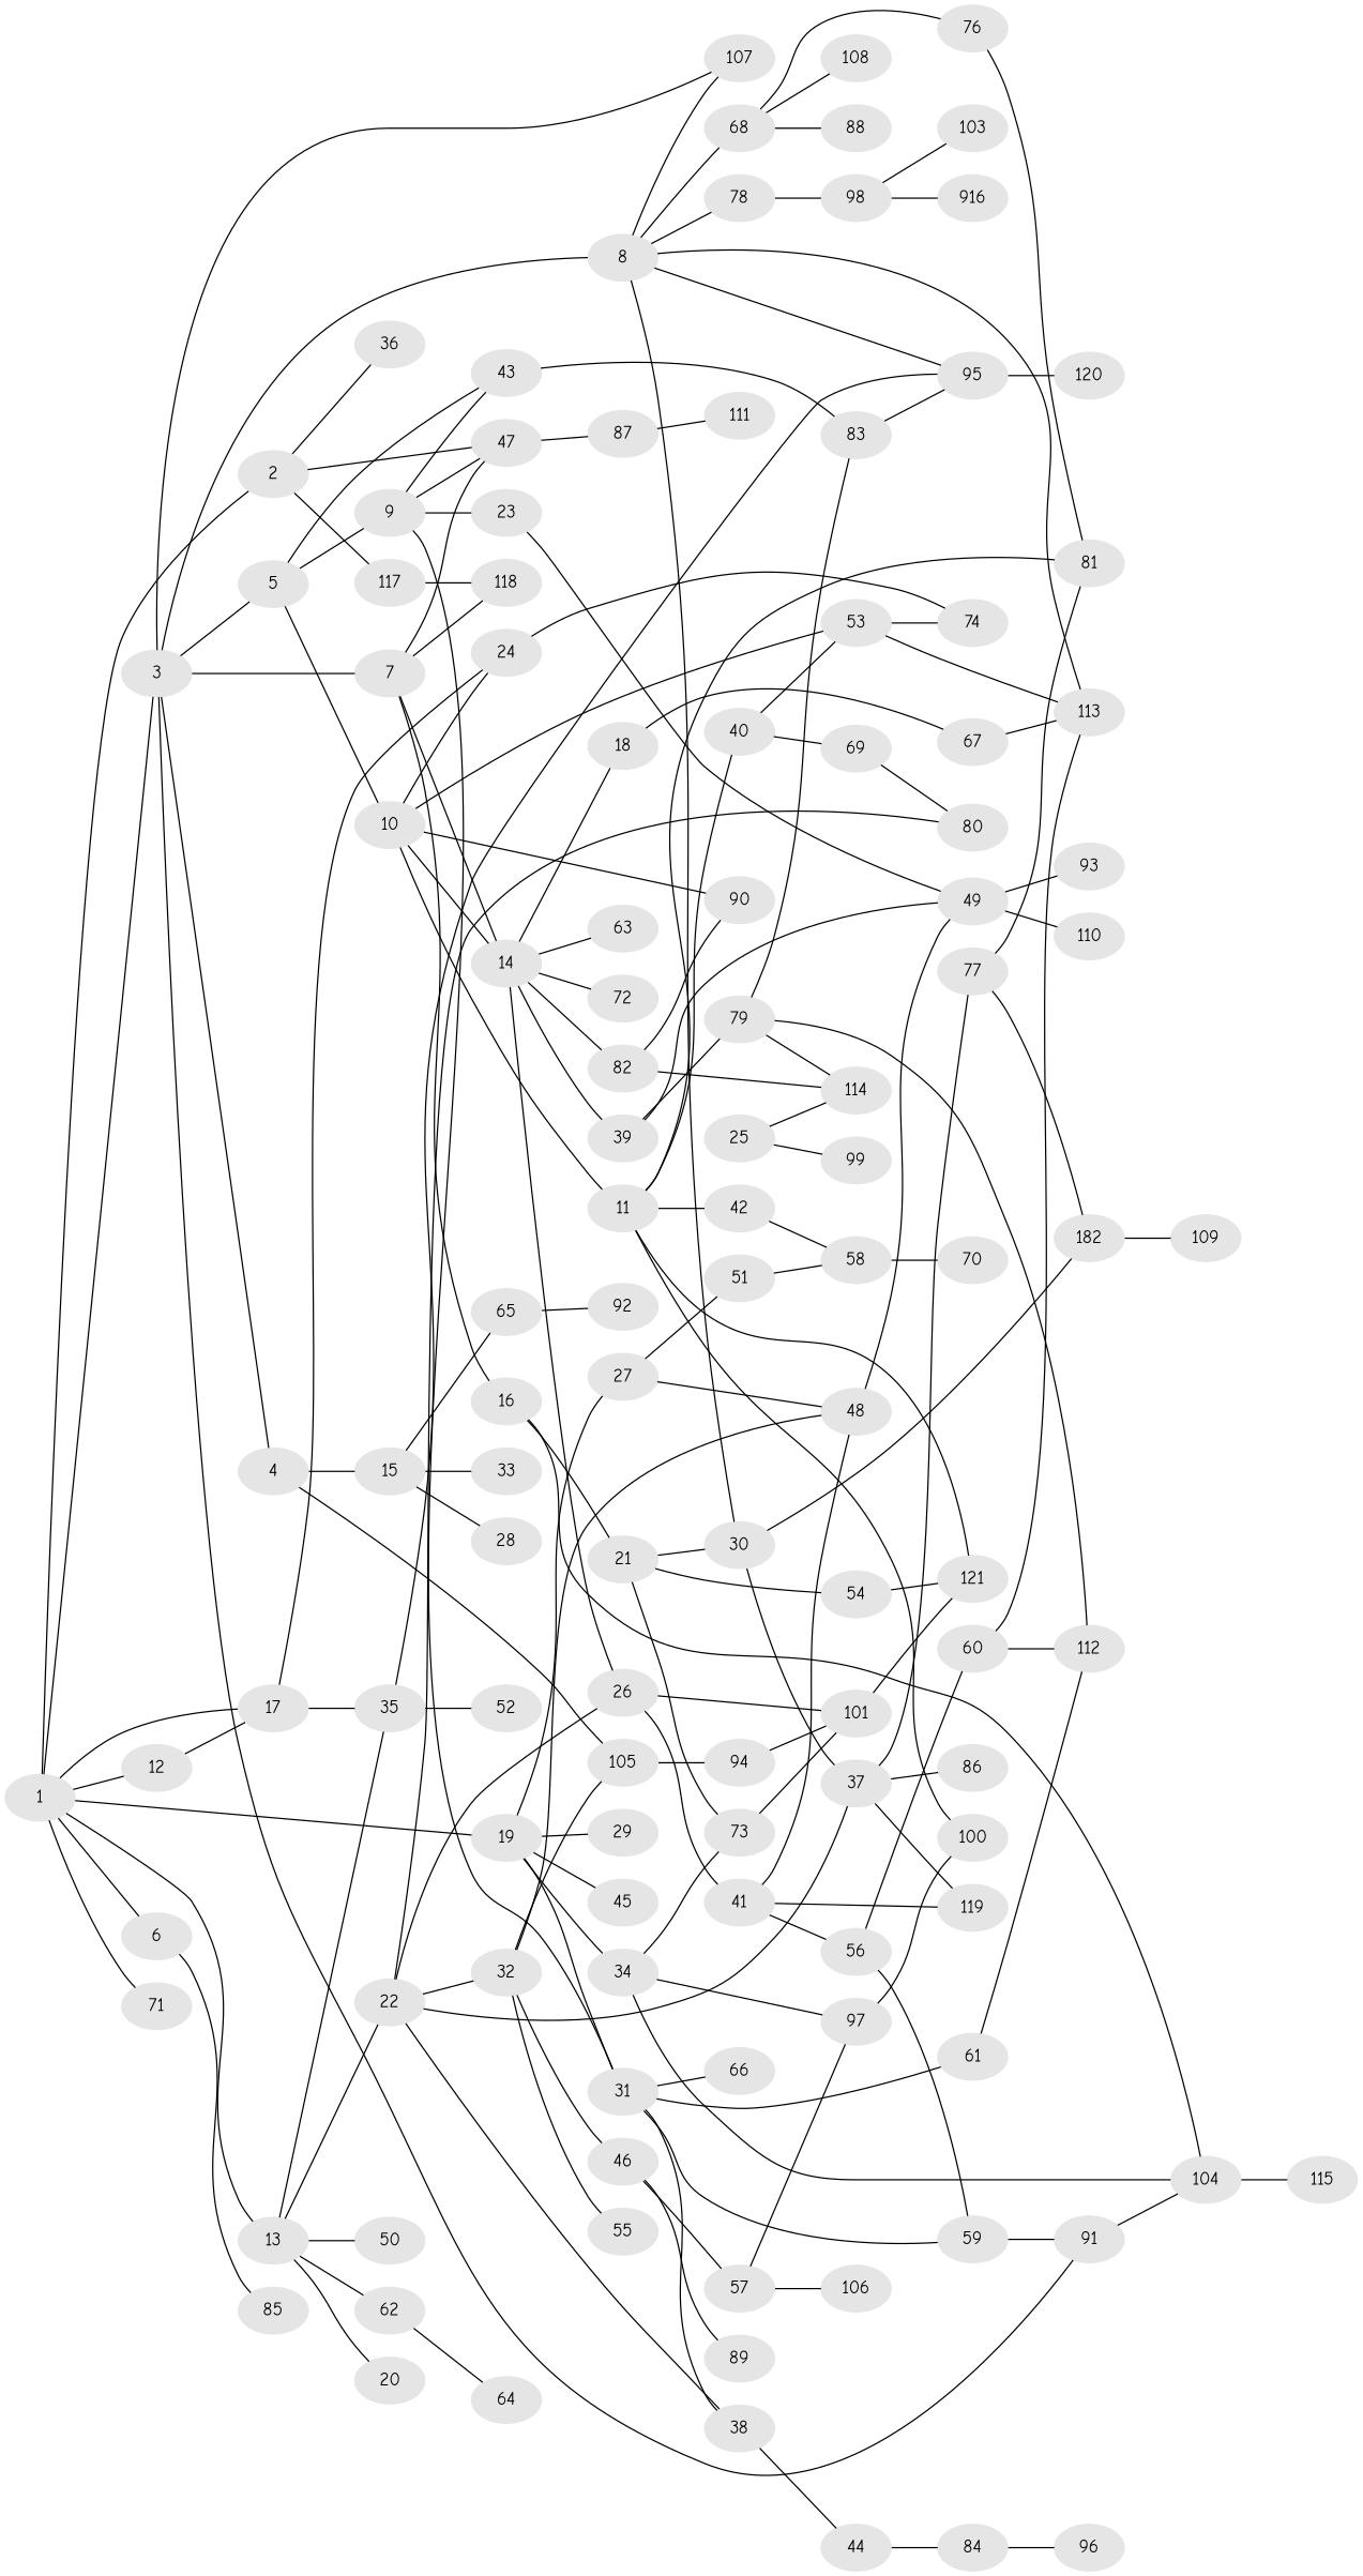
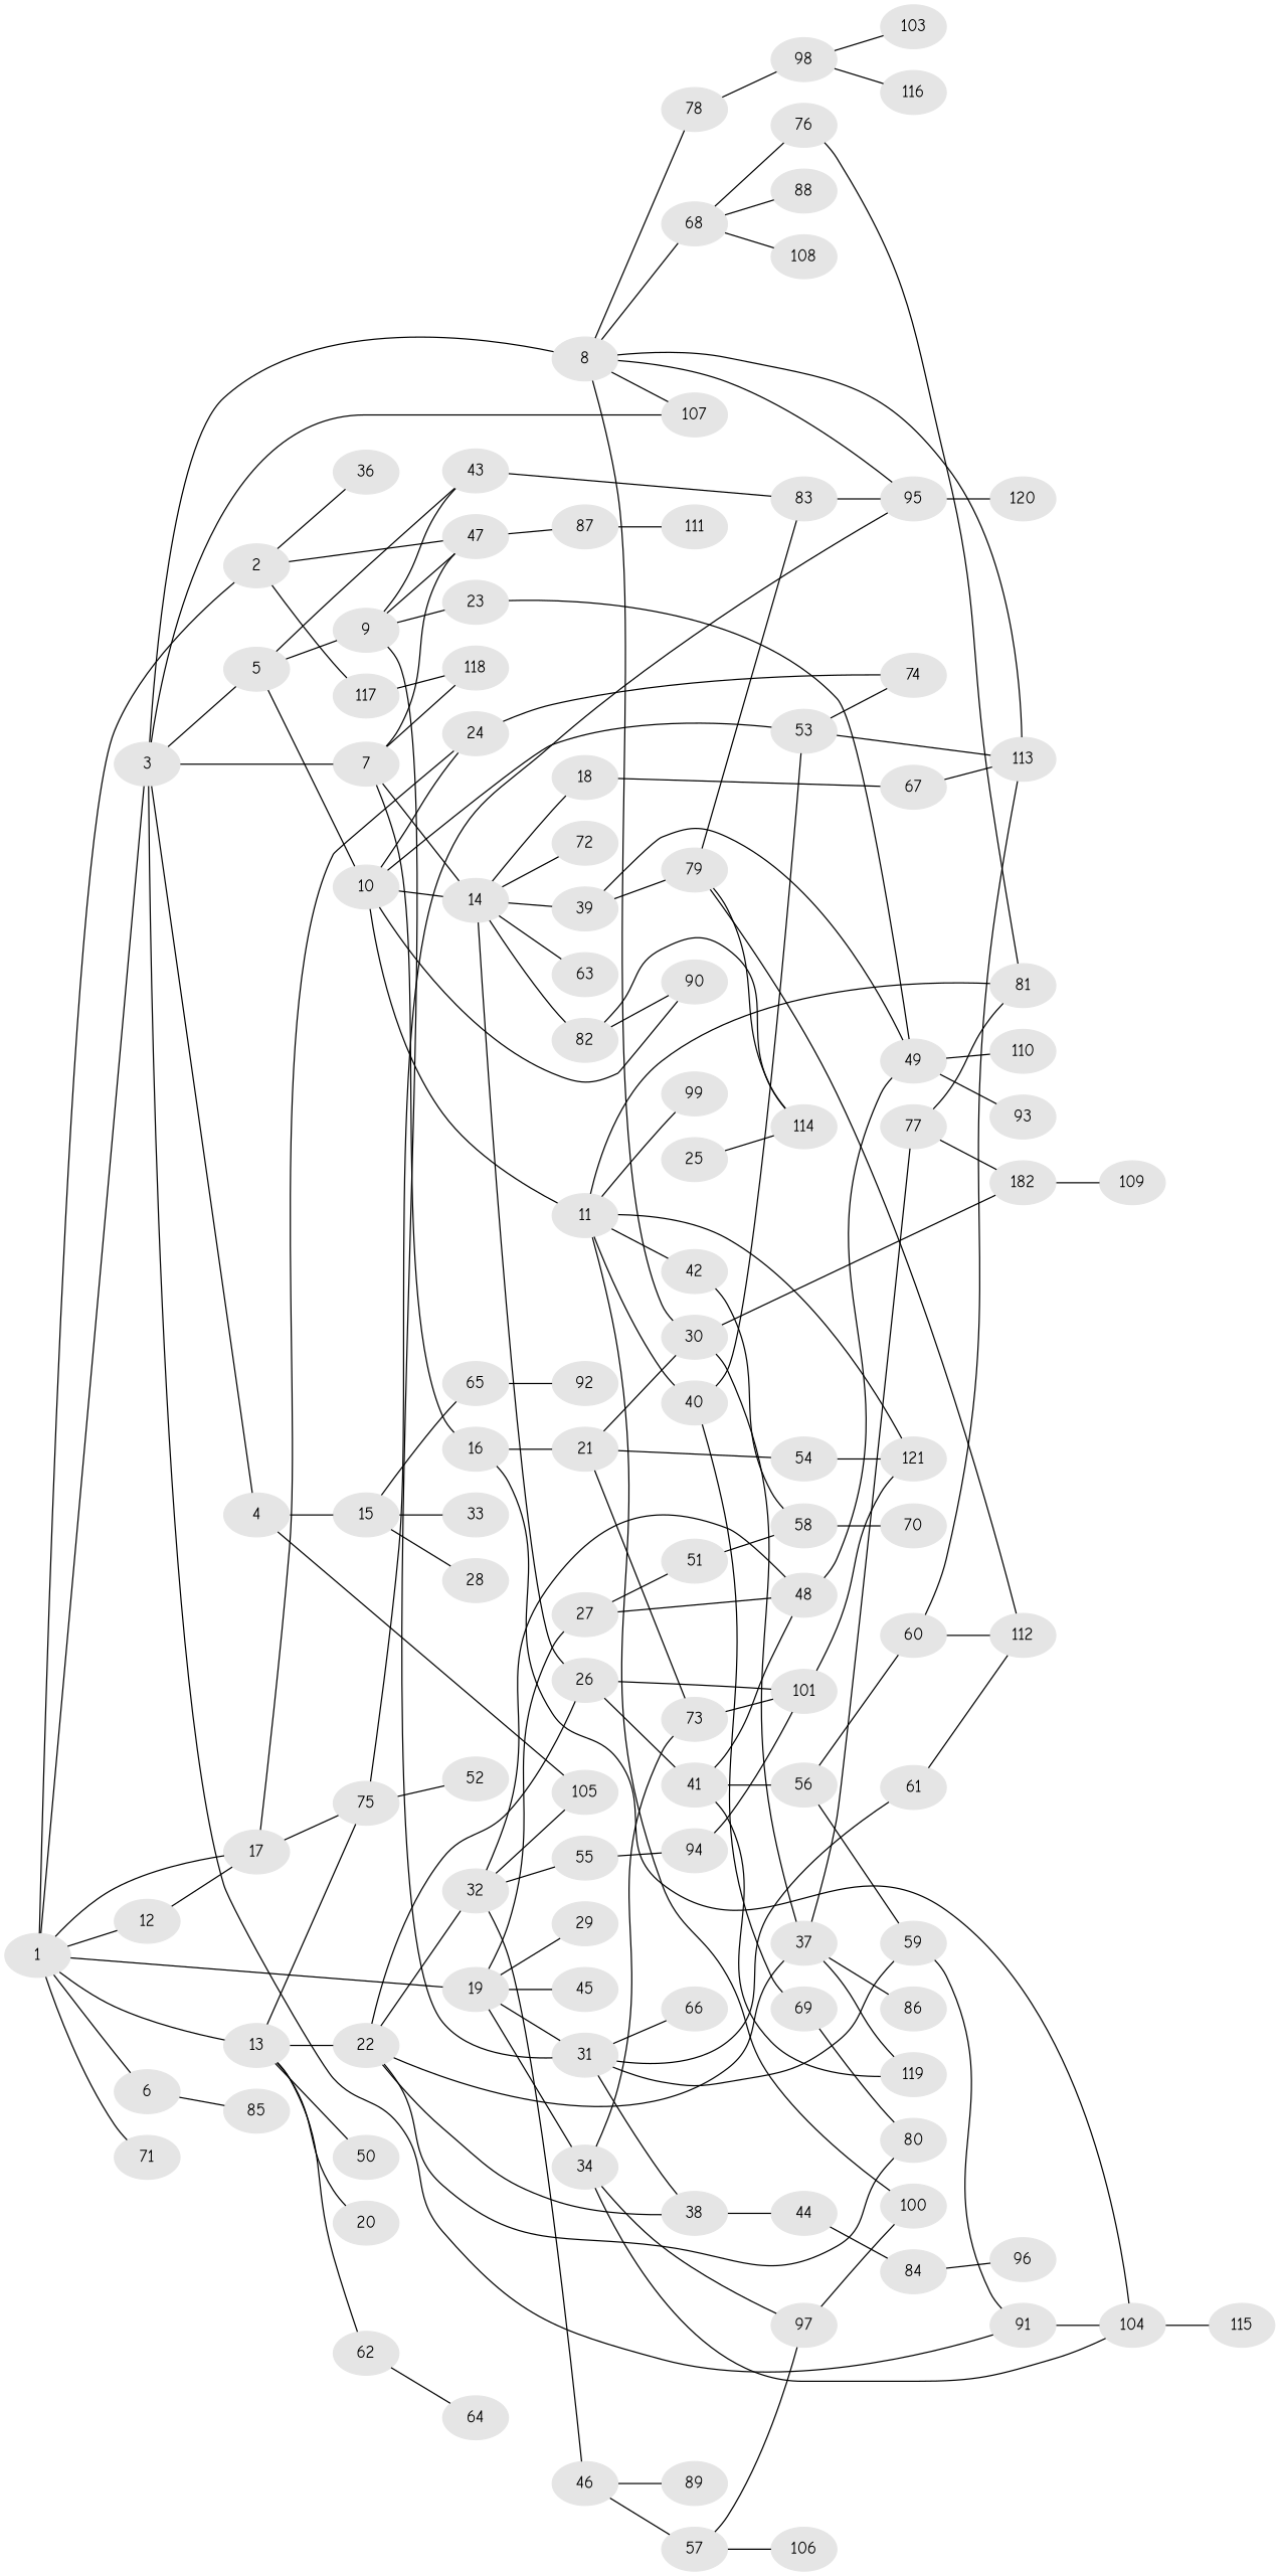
  graph {
    fontname="Comic Neue"
    rankdir=LR
    node [color=gray90 fontname="Comic Neue" style=filled]
    edge [fontname="Comic Neue"]
    1
    2
    3
    6
    12
    13
    17
    19
    71
    36
    47
    117
    4
    5
    7
    8
    91
    107
    85
    20
    22
-   35
+   35 [label=75]
    50
    62
    24
    31
    27
    29
    34
    45
    87
    118
    15
    105
    9
    10
    43
    14
    16
    30
    68
    78
    95
    113
    104
    28
    33
    65
    23
    11
    53
    90
    83
    18
    26
    39
    63
    72
    82
    21
    37
    n62 [label=182]
    76
    88
    108
    98
    120
    49
    25
    114
    38
    59
    61
    66
    40
    42
    81
    99
    100
    121
    74
    69
    58
    32
    80
    52
    64
    67
    41
    101
    79
    92
    54
    73
    115
    48
    51
    97
    46
    55
    77
    86
    119
    44
    93
    110
    56
    109
    112
    57
    89
    94
    84
    60
    70
    96
    106
    111
    103
-   116 [label=916]
+   116
    1 -- 2
    1 -- 3
    1 -- 6
    1 -- 12
    1 -- 13
    1 -- 17
    1 -- 19
    1 -- 71
    2 -- 36
    2 -- 47
    2 -- 117
    3 -- 4
    3 -- 5
    3 -- 7
    3 -- 8
    3 -- 91
    3 -- 107
    6 -- 85
    12 -- 17
    13 -- 20
    13 -- 22
    13 -- 35
    13 -- 50
    13 -- 62
    17 -- 35
    17 -- 24
    19 -- 31
    19 -- 27
    19 -- 29
    19 -- 34
    19 -- 45
    47 -- 87
    117 -- 118
    4 -- 15
    4 -- 105
    5 -- 9
    5 -- 10
    5 -- 43
    7 -- 47
    7 -- 118
    7 -- 14
    7 -- 16
    8 -- 107
    8 -- 30
    8 -- 68
    8 -- 78
    8 -- 95
    8 -- 113
    91 -- 104
    22 -- 26
    22 -- 37
    22 -- 38
    22 -- 32
    22 -- 80
    35 -- 95
    35 -- 52
    62 -- 64
    24 -- 74
    31 -- 38
    31 -- 59
    31 -- 61
    31 -- 66
    27 -- 48
    27 -- 51
    34 -- 104
    34 -- 73
    34 -- 97
    87 -- 111
    15 -- 28
    15 -- 33
    15 -- 65
    9 -- 47
    9 -- 31
    9 -- 43
    9 -- 23
    10 -- 24
    10 -- 14
    10 -- 11
    10 -- 53
    10 -- 90
    43 -- 83
    14 -- 18
    14 -- 26
    14 -- 39
    14 -- 63
    14 -- 72
    14 -- 82
    16 -- 104
    16 -- 21
    30 -- 37
    30 -- n62
    68 -- 76
    68 -- 88
    68 -- 108
    78 -- 98
    95 -- 120
    104 -- 115
    65 -- 92
    23 -- 49
    11 -- 40
    11 -- 42
    11 -- 81
-   25 -- 99
+   11 -- 99
    11 -- 100
    11 -- 121
    53 -- 113
    53 -- 74
    83 -- 95
    18 -- 67
    26 -- 41
    26 -- 101
    39 -- 49
    39 -- 79
    82 -- 90
    82 -- 114
    21 -- 30
    21 -- 54
    21 -- 73
    37 -- 77
    37 -- 86
    37 -- 119
    n62 -- 109
    76 -- 81
    98 -- 103
    98 -- 116
    49 -- 93
    49 -- 110
    25 -- 114
    38 -- 44
    59 -- 91
    61 -- 112
    40 -- 53
    40 -- 69
    42 -- 58
    69 -- 80
    58 -- 70
    32 -- 105
    32 -- 48
    32 -- 46
    32 -- 55
    67 -- 113
    41 -- 48
    41 -- 119
    41 -- 56
    101 -- 121
    79 -- 83
    79 -- 114
    79 -- 112
    54 -- 121
    73 -- 101
    48 -- 49
    51 -- 58
    97 -- 100
    46 -- 57
    46 -- 89
-   105 -- 94
+   55 -- 94
    77 -- n62
    77 -- 81
    44 -- 84
    56 -- 59
    56 -- 60
    57 -- 97
    57 -- 106
    94 -- 101
    84 -- 96
    60 -- 113
    60 -- 112
  }
